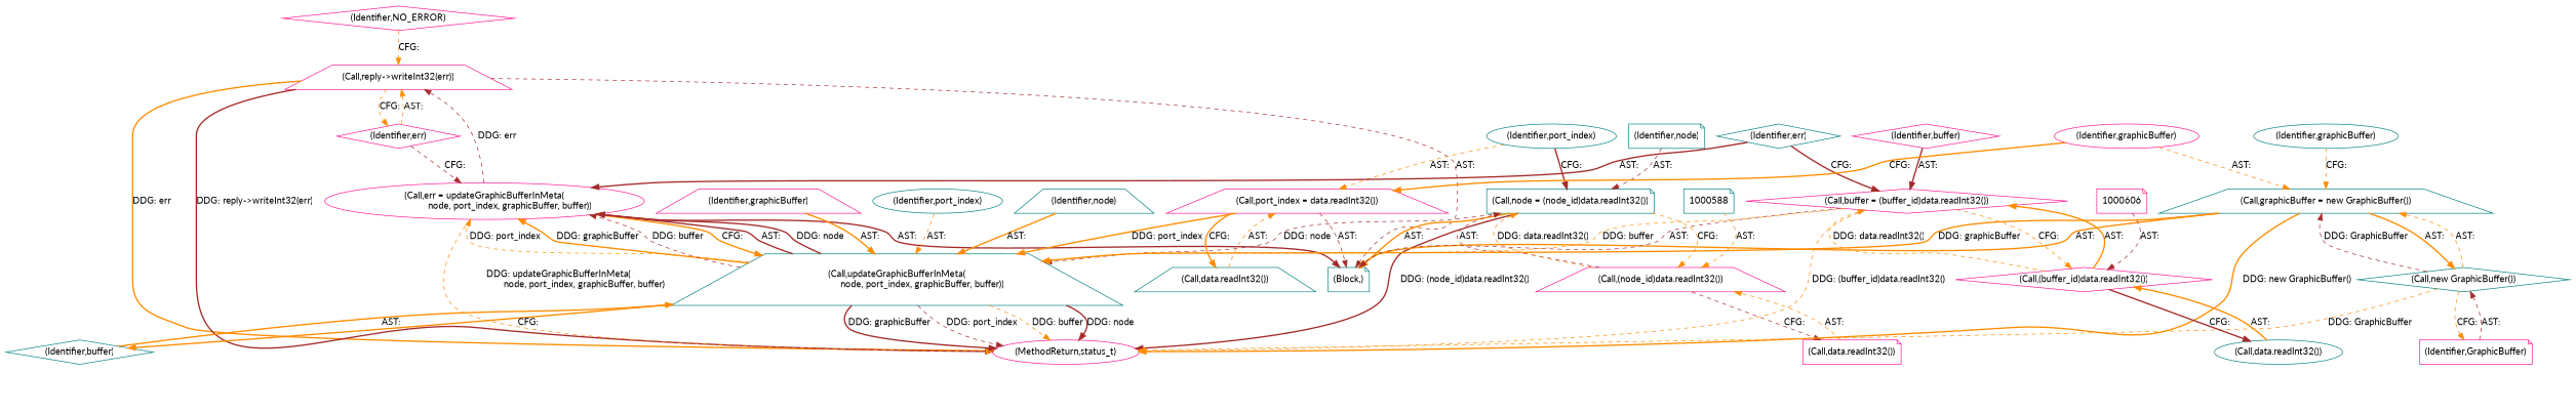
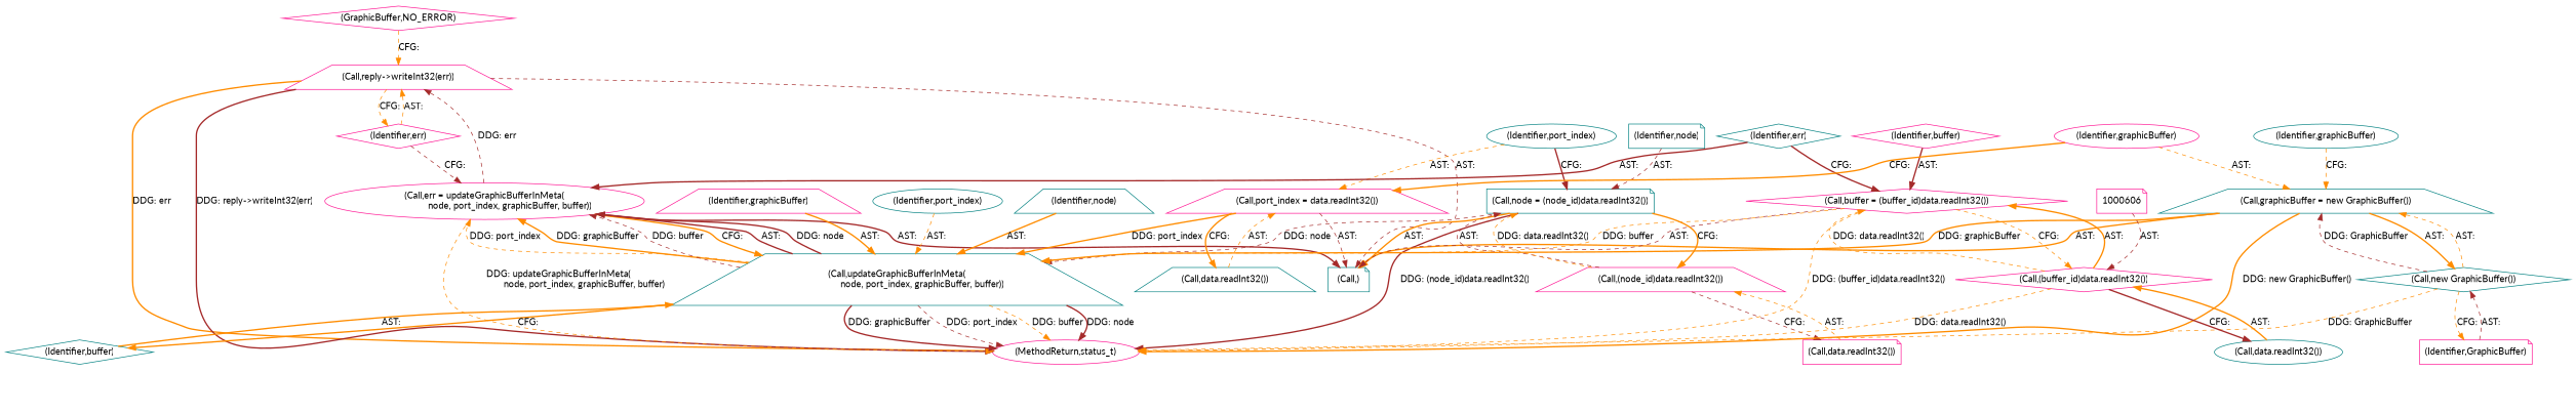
  digraph {
    fontname=Lato
    node [color=deeppink fontname=Lato shape=trapezium]
    edge [color=darkorange fontname=Lato style=dashed]
    n1 [label="(Call,reply->writeInt32(err))"]
    n2 [label="(MethodReturn,status_t)" shape=ellipse]
-   n3 [color=teal label="(Block,)" shape=note]
+   n3 [color=teal label="(Call,)" shape=note]
    n4 [label="(Identifier,err)" shape=diamond]
    n5 [label="(Call,err = updateGraphicBufferInMeta(\n                    node, port_index, graphicBuffer, buffer))" shape=ellipse]
    n6 [color=teal label="(Call,updateGraphicBufferInMeta(\n                    node, port_index, graphicBuffer, buffer))"]
    n7 [color=teal label="(Identifier,buffer)" shape=diamond]
    n8 [color=teal label="(Call,node = (node_id)data.readInt32())" shape=note]
    n9 [label="(Call,(node_id)data.readInt32())"]
    n10 [label="(Call,data.readInt32())" shape=note]
    n11 [label="(Call,port_index = data.readInt32())"]
    n12 [color=teal label="(Call,data.readInt32())"]
    n13 [color=teal label="(Call,graphicBuffer = new GraphicBuffer())"]
    n14 [color=teal label="(Call,new GraphicBuffer())" shape=diamond]
    n15 [label="(Identifier,GraphicBuffer)" shape=note]
    n16 [label="(Call,buffer = (buffer_id)data.readInt32())" shape=diamond]
    n17 [label="(Call,(buffer_id)data.readInt32())" shape=diamond]
    n18 [color=teal label="(Call,data.readInt32())" shape=ellipse]
    n19 [label="(Identifier,buffer)" shape=diamond]
    n20 [color=teal label="(Identifier,port_index)" shape=ellipse]
    n21 [color=teal label="(Identifier,graphicBuffer)" shape=ellipse]
    n22 [label="(Identifier,graphicBuffer)"]
    n23 [color=teal label="(Identifier,node)" shape=note]
-   n24 [label="(Identifier,NO_ERROR)" shape=diamond]
+   n24 [label="(GraphicBuffer,NO_ERROR)" shape=diamond]
    n25 [color=teal label="(Identifier,err)" shape=diamond]
    n26 [label="(Identifier,graphicBuffer)" shape=ellipse]
    n27 [color=teal label="(Identifier,port_index)" shape=ellipse]
    n28 [color=teal label="(Identifier,node)"]
-   1000588 [color=teal shape=note]
    1000606 [shape=note]
    n1 -> n2 [label="DDG: err" style=bold]
    n1 -> n2 [color=brown label="DDG: reply->writeInt32(err)" style=bold]
    n1 -> n3 [color=brown label="AST: "]
    n1 -> n4 [label="CFG: "]
    n4 -> n1 [label="AST: "]
    n4 -> n5 [color=brown label="CFG: "]
    n5 -> n1 [color=brown label="DDG: err"]
    n5 -> n2 [label="DDG: updateGraphicBufferInMeta(\n                    node, port_index, graphicBuffer, buffer)"]
    n5 -> n3 [color=brown label="AST: " style=bold]
    n5 -> n6 [label="CFG: " style=bold]
    n6 -> n2 [color=brown label="DDG: graphicBuffer" style=bold]
    n6 -> n2 [color=brown label="DDG: port_index"]
    n6 -> n2 [label="DDG: buffer"]
    n6 -> n2 [color=brown label="DDG: node" style=bold]
    n6 -> n5 [color=brown label="AST: " style=bold]
    n6 -> n5 [color=brown label="DDG: node" style=bold]
    n6 -> n5 [label="DDG: port_index"]
    n6 -> n5 [label="DDG: graphicBuffer" style=bold]
    n6 -> n5 [color=brown label="DDG: buffer"]
    n6 -> n7 [label="CFG: " style=bold]
    n7 -> n6 [label="AST: " style=bold]
    n8 -> n2 [color=brown label="DDG: (node_id)data.readInt32()" style=bold]
    n8 -> n3 [label="AST: " style=bold]
    n8 -> n6 [color=brown label="DDG: node"]
-   n8 -> n9 [label="CFG: "]
+   n8 -> n9 [label="CFG: " style=bold]
    n9 -> n8 [color=brown label="AST: "]
    n9 -> n8 [label="DDG: data.readInt32()"]
    n9 -> n10 [color=brown label="CFG: "]
    n10 -> n9 [label="AST: "]
    n11 -> n3 [color=brown label="AST: "]
    n11 -> n6 [label="DDG: port_index" style=bold]
    n11 -> n12 [label="CFG: " style=bold]
    n12 -> n11 [label="AST: "]
    n13 -> n2 [label="DDG: new GraphicBuffer()" style=bold]
    n13 -> n3 [label="AST: " style=bold]
    n13 -> n6 [label="DDG: graphicBuffer" style=bold]
    n13 -> n14 [label="AST: " style=bold]
    n14 -> n2 [label="DDG: GraphicBuffer"]
    n14 -> n13 [label="AST: "]
    n14 -> n13 [color=brown label="DDG: GraphicBuffer"]
    n14 -> n15 [label="CFG: "]
    n15 -> n14 [color=brown label="AST: "]
    n16 -> n2 [label="DDG: (buffer_id)data.readInt32()"]
    n16 -> n3 [color=brown label="AST: "]
    n16 -> n6 [label="DDG: buffer"]
    n16 -> n17 [label="CFG: "]
+   n17 -> n2 [label="DDG: data.readInt32()"]
    n17 -> n16 [label="AST: " style=bold]
    n17 -> n16 [label="DDG: data.readInt32()"]
    n17 -> n18 [color=brown label="CFG: " style=bold]
    n18 -> n17 [label="AST: " style=bold]
    n19 -> n16 [color=brown label="AST: " style=bold]
    n20 -> n8 [color=brown label="CFG: " style=bold]
    n20 -> n11 [label="AST: "]
    n21 -> n13 [label="CFG: "]
    n22 -> n6 [label="AST: " style=bold]
    n23 -> n8 [color=brown label="AST: "]
    n24 -> n1 [label="CFG: "]
    n25 -> n5 [color=brown label="AST: " style=bold]
    n25 -> n16 [color=brown label="CFG: " style=bold]
    n26 -> n11 [label="CFG: " style=bold]
    n26 -> n13 [label="AST: "]
    n27 -> n6 [label="AST: "]
    n28 -> n6 [label="AST: " style=bold]
-   1000588 -> n9 [label="AST: "]
    1000606 -> n17 [color=brown label="AST: "]
  }
